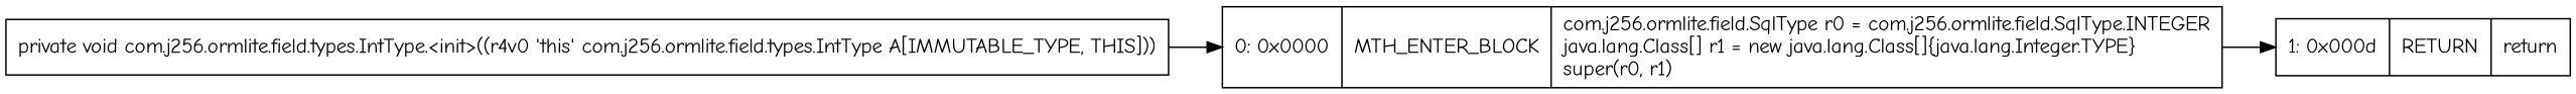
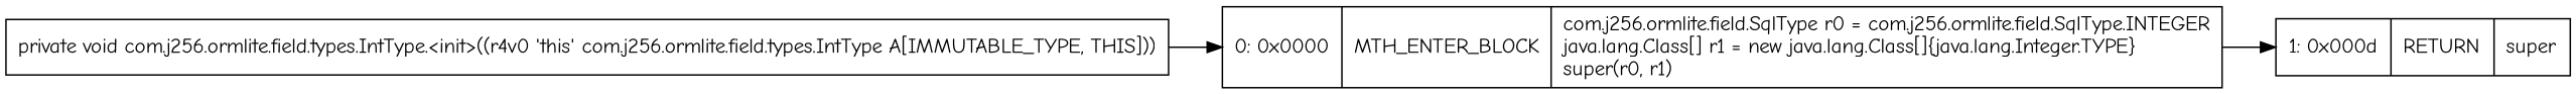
  digraph {
    rankdir=LR
    fontname="Comic Neue"
    node [shape=record fontname="Comic Neue"]
    edge [fontname="Comic Neue"]
    n1 [label="{0\:\ 0x0000|MTH_ENTER_BLOCK\l|com.j256.ormlite.field.SqlType r0 = com.j256.ormlite.field.SqlType.INTEGER\ljava.lang.Class[] r1 = new java.lang.Class[]\{java.lang.Integer.TYPE\}\lsuper(r0, r1)\l}"]
-   n2 [label="{1\:\ 0x000d|RETURN\l|return\l}"]
+   n2 [label="{1\:\ 0x000d|RETURN\l|super\l}"]
    n3 [label="{private void com.j256.ormlite.field.types.IntType.\<init\>((r4v0 'this' com.j256.ormlite.field.types.IntType A[IMMUTABLE_TYPE, THIS])) }"]
    n1 -> n2
    n3 -> n1
  }
